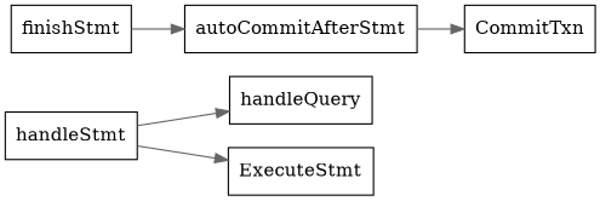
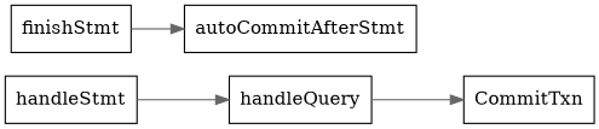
  digraph {
    newrank=true
    rankdir=LR
    node [shape=box]
    edge [color=gray40]
    handleStmt
    handleQuery
-   ExecuteStmt
    finishStmt
    autoCommitAfterStmt
    CommitTxn
    handleStmt -> handleQuery
-   handleStmt -> ExecuteStmt
    finishStmt -> autoCommitAfterStmt
-   autoCommitAfterStmt -> CommitTxn
+   handleQuery -> CommitTxn
  }
